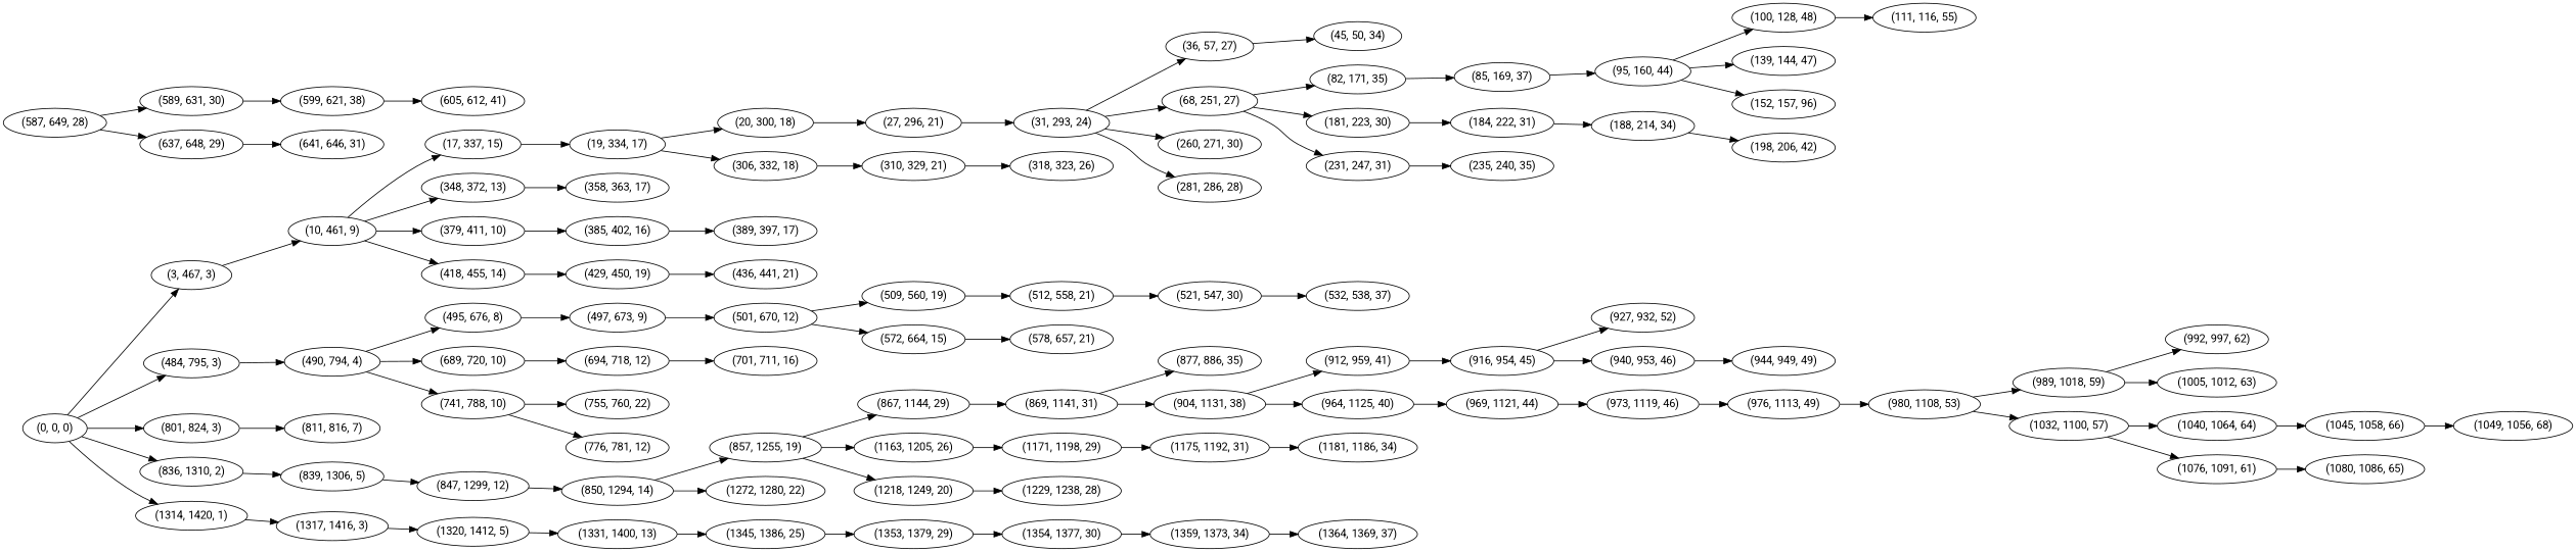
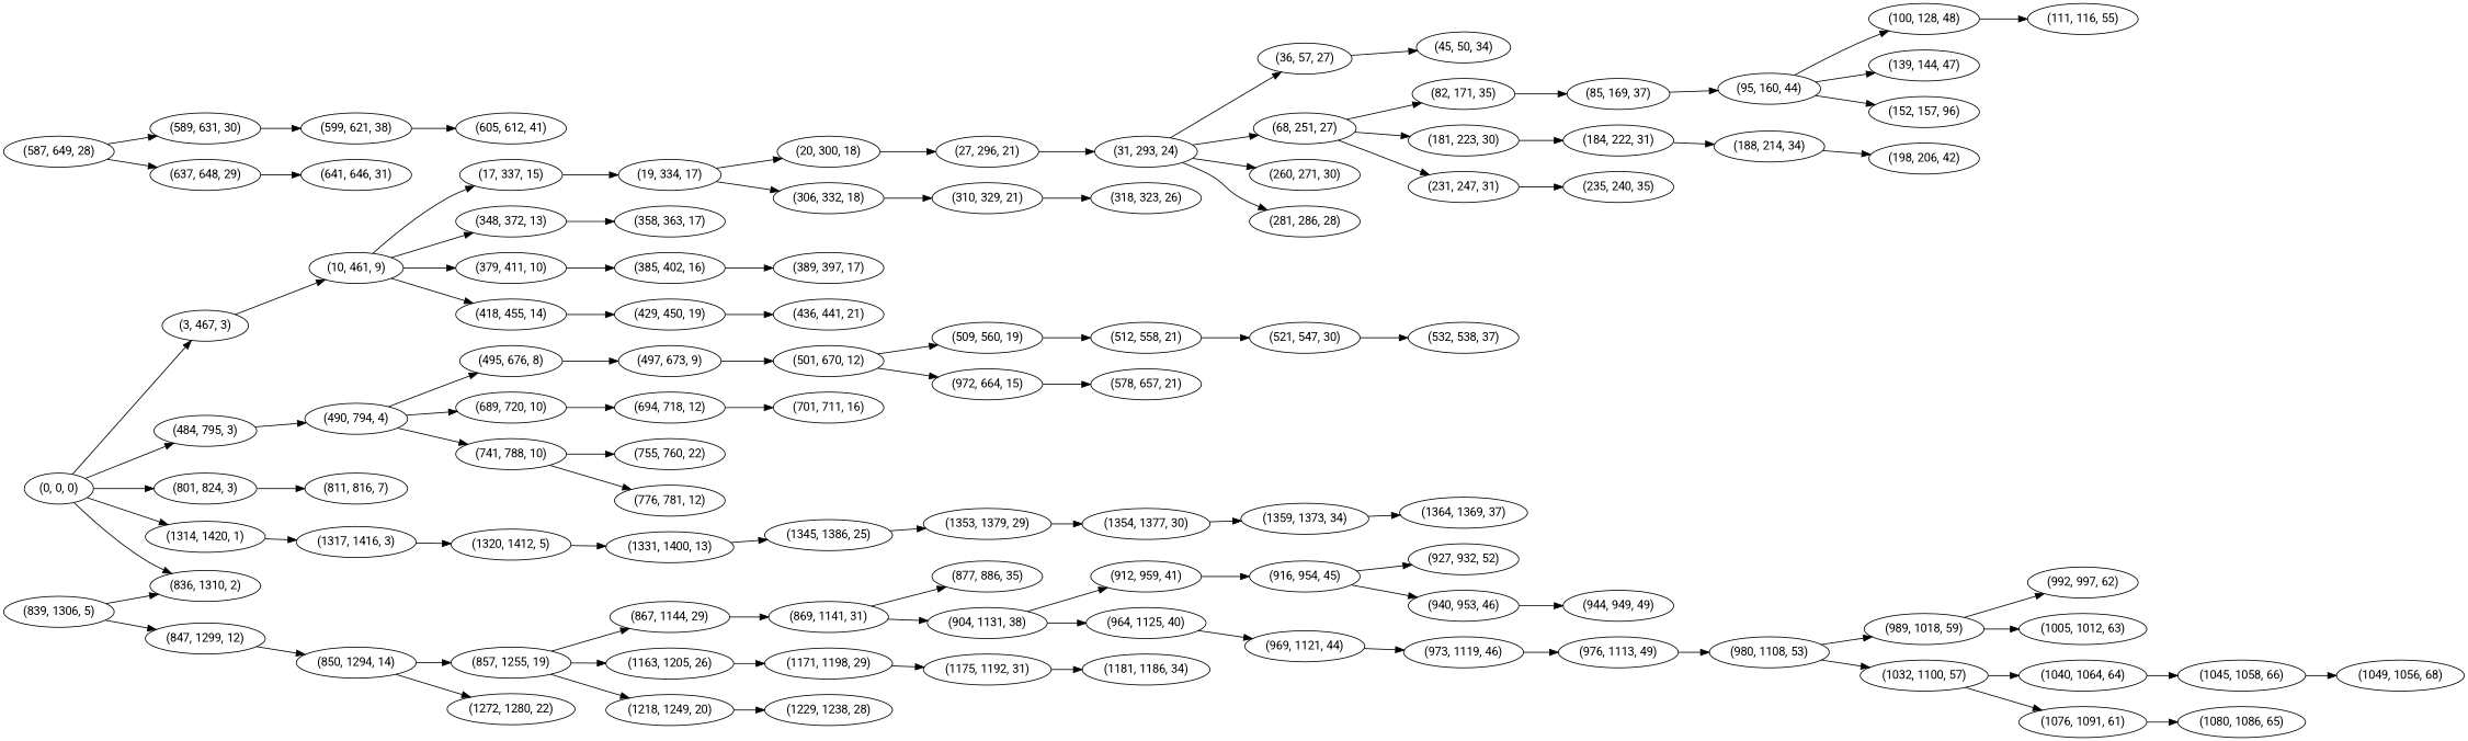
  digraph {
    fontname=Roboto
    rankdir=LR
    node [fontname=Roboto]
    edge [fontname=Roboto]
    "(0, 0, 0)"
    "(3, 467, 3)"
    "(484, 795, 3)"
    "(801, 824, 3)"
    "(836, 1310, 2)"
    "(1314, 1420, 1)"
    "(10, 461, 9)"
    "(490, 794, 4)"
    "(811, 816, 7)"
    "(839, 1306, 5)"
    "(1317, 1416, 3)"
    "(17, 337, 15)"
    "(348, 372, 13)"
    "(379, 411, 10)"
    "(418, 455, 14)"
    "(19, 334, 17)"
    "(358, 363, 17)"
    "(385, 402, 16)"
    "(429, 450, 19)"
    "(20, 300, 18)"
    "(306, 332, 18)"
    "(27, 296, 21)"
    "(310, 329, 21)"
    "(31, 293, 24)"
    "(36, 57, 27)"
    "(68, 251, 27)"
    "(260, 271, 30)"
    "(281, 286, 28)"
    "(45, 50, 34)"
    "(82, 171, 35)"
    "(181, 223, 30)"
    "(231, 247, 31)"
    "(85, 169, 37)"
    "(184, 222, 31)"
    "(235, 240, 35)"
    "(95, 160, 44)"
    "(100, 128, 48)"
    "(139, 144, 47)"
    n39 [label="(152, 157, 96)"]
    "(111, 116, 55)"
    "(188, 214, 34)"
    "(198, 206, 42)"
    "(318, 323, 26)"
    "(389, 397, 17)"
    "(436, 441, 21)"
    "(495, 676, 8)"
    "(689, 720, 10)"
    "(741, 788, 10)"
    "(497, 673, 9)"
    "(694, 718, 12)"
    "(755, 760, 22)"
    "(776, 781, 12)"
    "(501, 670, 12)"
    "(509, 560, 19)"
-   "(572, 664, 15)"
+   "(572, 664, 15)" [label="(972, 664, 15)"]
    "(512, 558, 21)"
    "(578, 657, 21)"
    "(521, 547, 30)"
    "(532, 538, 37)"
    "(587, 649, 28)"
    "(589, 631, 30)"
    "(637, 648, 29)"
    "(599, 621, 38)"
    "(641, 646, 31)"
    "(605, 612, 41)"
    "(701, 711, 16)"
    "(847, 1299, 12)"
    "(850, 1294, 14)"
    "(857, 1255, 19)"
    "(1272, 1280, 22)"
    "(867, 1144, 29)"
    "(1163, 1205, 26)"
    "(1218, 1249, 20)"
    "(869, 1141, 31)"
    "(1171, 1198, 29)"
    "(1229, 1238, 28)"
    "(877, 886, 35)"
    "(904, 1131, 38)"
    "(912, 959, 41)"
    "(964, 1125, 40)"
    "(916, 954, 45)"
    "(969, 1121, 44)"
    "(927, 932, 52)"
    "(940, 953, 46)"
    "(944, 949, 49)"
    "(973, 1119, 46)"
    "(976, 1113, 49)"
    "(980, 1108, 53)"
    "(989, 1018, 59)"
    "(1032, 1100, 57)"
    "(992, 997, 62)"
    "(1005, 1012, 63)"
    "(1040, 1064, 64)"
    "(1076, 1091, 61)"
    "(1045, 1058, 66)"
    "(1080, 1086, 65)"
    "(1049, 1056, 68)"
    "(1175, 1192, 31)"
    "(1181, 1186, 34)"
    "(1320, 1412, 5)"
    "(1331, 1400, 13)"
    "(1345, 1386, 25)"
    "(1353, 1379, 29)"
    "(1354, 1377, 30)"
    "(1359, 1373, 34)"
    "(1364, 1369, 37)"
    "(0, 0, 0)" -> "(3, 467, 3)"
    "(0, 0, 0)" -> "(484, 795, 3)"
    "(0, 0, 0)" -> "(801, 824, 3)"
    "(0, 0, 0)" -> "(836, 1310, 2)"
    "(0, 0, 0)" -> "(1314, 1420, 1)"
    "(3, 467, 3)" -> "(10, 461, 9)"
    "(484, 795, 3)" -> "(490, 794, 4)"
    "(801, 824, 3)" -> "(811, 816, 7)"
-   "(836, 1310, 2)" -> "(839, 1306, 5)"
+   "(839, 1306, 5)" -> "(836, 1310, 2)"
    "(1314, 1420, 1)" -> "(1317, 1416, 3)"
    "(10, 461, 9)" -> "(17, 337, 15)"
    "(10, 461, 9)" -> "(348, 372, 13)"
    "(10, 461, 9)" -> "(379, 411, 10)"
    "(10, 461, 9)" -> "(418, 455, 14)"
    "(490, 794, 4)" -> "(495, 676, 8)"
    "(490, 794, 4)" -> "(689, 720, 10)"
    "(490, 794, 4)" -> "(741, 788, 10)"
    "(839, 1306, 5)" -> "(847, 1299, 12)"
    "(1317, 1416, 3)" -> "(1320, 1412, 5)"
    "(17, 337, 15)" -> "(19, 334, 17)"
    "(348, 372, 13)" -> "(358, 363, 17)"
    "(379, 411, 10)" -> "(385, 402, 16)"
    "(418, 455, 14)" -> "(429, 450, 19)"
    "(19, 334, 17)" -> "(20, 300, 18)"
    "(19, 334, 17)" -> "(306, 332, 18)"
    "(385, 402, 16)" -> "(389, 397, 17)"
    "(429, 450, 19)" -> "(436, 441, 21)"
    "(20, 300, 18)" -> "(27, 296, 21)"
    "(306, 332, 18)" -> "(310, 329, 21)"
    "(27, 296, 21)" -> "(31, 293, 24)"
    "(310, 329, 21)" -> "(318, 323, 26)"
    "(31, 293, 24)" -> "(36, 57, 27)"
    "(31, 293, 24)" -> "(68, 251, 27)"
    "(31, 293, 24)" -> "(260, 271, 30)"
    "(31, 293, 24)" -> "(281, 286, 28)"
    "(36, 57, 27)" -> "(45, 50, 34)"
    "(68, 251, 27)" -> "(82, 171, 35)"
    "(68, 251, 27)" -> "(181, 223, 30)"
    "(68, 251, 27)" -> "(231, 247, 31)"
    "(82, 171, 35)" -> "(85, 169, 37)"
    "(181, 223, 30)" -> "(184, 222, 31)"
    "(231, 247, 31)" -> "(235, 240, 35)"
    "(85, 169, 37)" -> "(95, 160, 44)"
    "(184, 222, 31)" -> "(188, 214, 34)"
    "(95, 160, 44)" -> "(100, 128, 48)"
    "(95, 160, 44)" -> "(139, 144, 47)"
    "(95, 160, 44)" -> n39
    "(100, 128, 48)" -> "(111, 116, 55)"
    "(188, 214, 34)" -> "(198, 206, 42)"
    "(495, 676, 8)" -> "(497, 673, 9)"
    "(689, 720, 10)" -> "(694, 718, 12)"
    "(741, 788, 10)" -> "(755, 760, 22)"
    "(741, 788, 10)" -> "(776, 781, 12)"
    "(497, 673, 9)" -> "(501, 670, 12)"
    "(694, 718, 12)" -> "(701, 711, 16)"
    "(501, 670, 12)" -> "(509, 560, 19)"
    "(501, 670, 12)" -> "(572, 664, 15)"
    "(509, 560, 19)" -> "(512, 558, 21)"
    "(572, 664, 15)" -> "(578, 657, 21)"
    "(512, 558, 21)" -> "(521, 547, 30)"
    "(521, 547, 30)" -> "(532, 538, 37)"
    "(587, 649, 28)" -> "(589, 631, 30)"
    "(587, 649, 28)" -> "(637, 648, 29)"
    "(589, 631, 30)" -> "(599, 621, 38)"
    "(637, 648, 29)" -> "(641, 646, 31)"
    "(599, 621, 38)" -> "(605, 612, 41)"
    "(847, 1299, 12)" -> "(850, 1294, 14)"
    "(850, 1294, 14)" -> "(857, 1255, 19)"
    "(850, 1294, 14)" -> "(1272, 1280, 22)"
    "(857, 1255, 19)" -> "(867, 1144, 29)"
    "(857, 1255, 19)" -> "(1163, 1205, 26)"
    "(857, 1255, 19)" -> "(1218, 1249, 20)"
    "(867, 1144, 29)" -> "(869, 1141, 31)"
    "(1163, 1205, 26)" -> "(1171, 1198, 29)"
    "(1218, 1249, 20)" -> "(1229, 1238, 28)"
    "(869, 1141, 31)" -> "(877, 886, 35)"
    "(869, 1141, 31)" -> "(904, 1131, 38)"
    "(1171, 1198, 29)" -> "(1175, 1192, 31)"
    "(904, 1131, 38)" -> "(912, 959, 41)"
    "(904, 1131, 38)" -> "(964, 1125, 40)"
    "(912, 959, 41)" -> "(916, 954, 45)"
    "(964, 1125, 40)" -> "(969, 1121, 44)"
    "(916, 954, 45)" -> "(927, 932, 52)"
    "(916, 954, 45)" -> "(940, 953, 46)"
    "(969, 1121, 44)" -> "(973, 1119, 46)"
    "(940, 953, 46)" -> "(944, 949, 49)"
    "(973, 1119, 46)" -> "(976, 1113, 49)"
    "(976, 1113, 49)" -> "(980, 1108, 53)"
    "(980, 1108, 53)" -> "(989, 1018, 59)"
    "(980, 1108, 53)" -> "(1032, 1100, 57)"
    "(989, 1018, 59)" -> "(992, 997, 62)"
    "(989, 1018, 59)" -> "(1005, 1012, 63)"
    "(1032, 1100, 57)" -> "(1040, 1064, 64)"
    "(1032, 1100, 57)" -> "(1076, 1091, 61)"
    "(1040, 1064, 64)" -> "(1045, 1058, 66)"
    "(1076, 1091, 61)" -> "(1080, 1086, 65)"
    "(1045, 1058, 66)" -> "(1049, 1056, 68)"
    "(1175, 1192, 31)" -> "(1181, 1186, 34)"
    "(1320, 1412, 5)" -> "(1331, 1400, 13)"
    "(1331, 1400, 13)" -> "(1345, 1386, 25)"
    "(1345, 1386, 25)" -> "(1353, 1379, 29)"
    "(1353, 1379, 29)" -> "(1354, 1377, 30)"
    "(1354, 1377, 30)" -> "(1359, 1373, 34)"
    "(1359, 1373, 34)" -> "(1364, 1369, 37)"
  }
